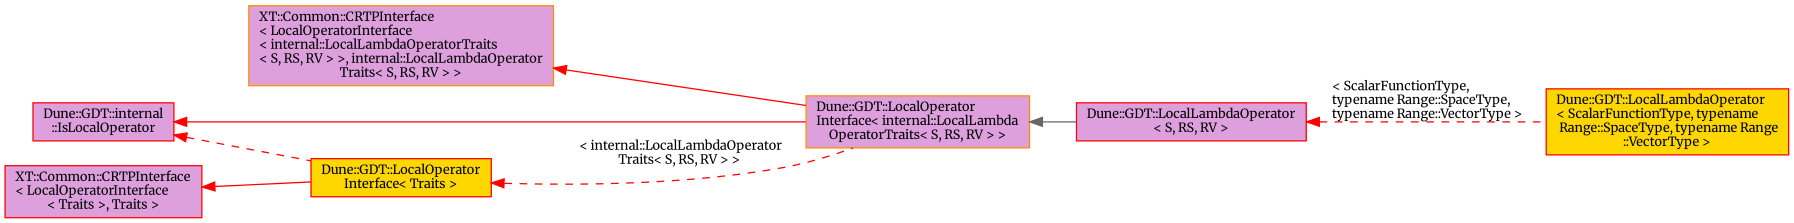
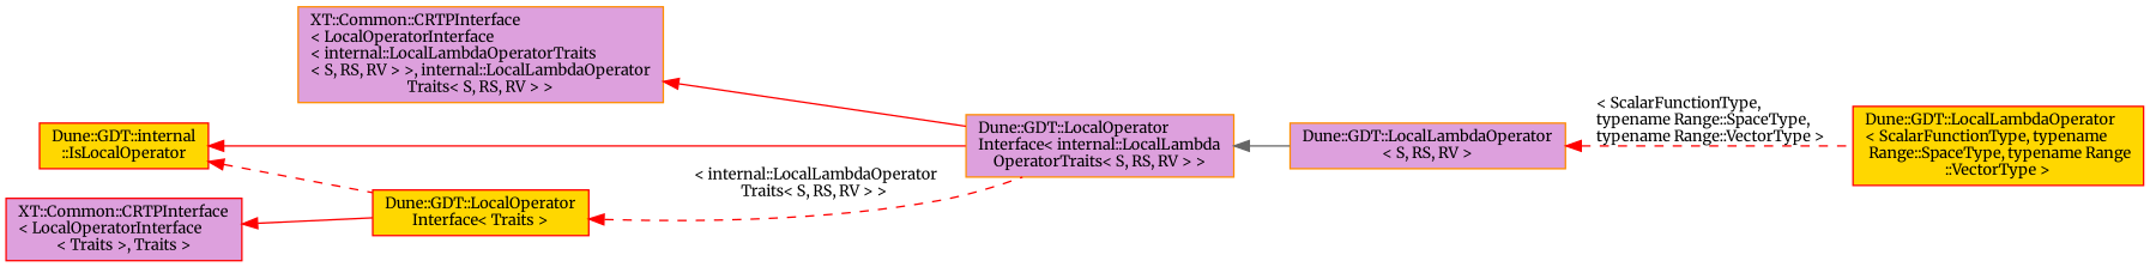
  digraph {
    fontname=Merriweather
    rankdir=LR
    node [color=red fillcolor=plum fontname=Merriweather fontsize=10 shape=record style=filled]
    edge [color=red dir=back fontname=Merriweather fontsize=10 labelfontname=Helvetica labelfontsize=10 style=solid]
-   n1 [fontcolor=black height=0.2 label="Dune::GDT::LocalLambdaOperator\l\< S, RS, RV \>" width=0.4]
+   n1 [color=darkorange fontcolor=black height=0.2 label="Dune::GDT::LocalLambdaOperator\l\< S, RS, RV \>" width=0.4]
    n2 [fillcolor=gold height=0.2 label="Dune::GDT::LocalLambdaOperator\l\< ScalarFunctionType, typename\l Range::SpaceType, typename Range\l::VectorType \>" width=0.4]
    n3 [color=darkorange height=0.2 label="Dune::GDT::LocalOperator\lInterface\< internal::LocalLambda\lOperatorTraits\< S, RS, RV \> \>" width=0.4]
    n4 [color=darkorange height=0.2 label="XT::Common::CRTPInterface\l\< LocalOperatorInterface\l\< internal::LocalLambdaOperatorTraits\l\< S, RS, RV \> \>, internal::LocalLambdaOperator\lTraits\< S, RS, RV \> \>" width=0.4]
-   n5 [height=0.2 label="Dune::GDT::internal\l::IsLocalOperator" width=0.4]
+   n5 [fillcolor=gold height=0.2 label="Dune::GDT::internal\l::IsLocalOperator" width=0.4]
    n6 [fillcolor=gold height=0.2 label="Dune::GDT::LocalOperator\lInterface\< Traits \>" width=0.4]
    n7 [height=0.2 label="XT::Common::CRTPInterface\l\< LocalOperatorInterface\l\< Traits \>, Traits \>" width=0.4]
    n1 -> n2 [label=" \< ScalarFunctionType,\l typename Range::SpaceType,\l typename Range::VectorType \>" style=dashed]
    n3 -> n1 [color=gray40]
    n4 -> n3
    n5 -> n3
    n5 -> n6 [style=dashed]
    n6 -> n3 [label=" \< internal::LocalLambdaOperator\lTraits\< S, RS, RV \> \>" style=dashed]
    n7 -> n6
  }
